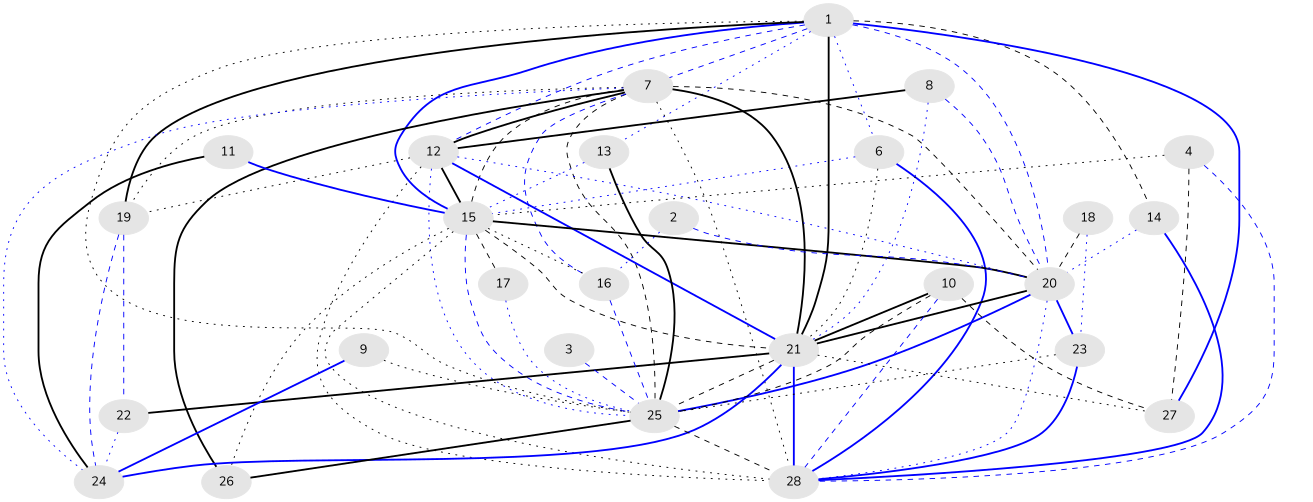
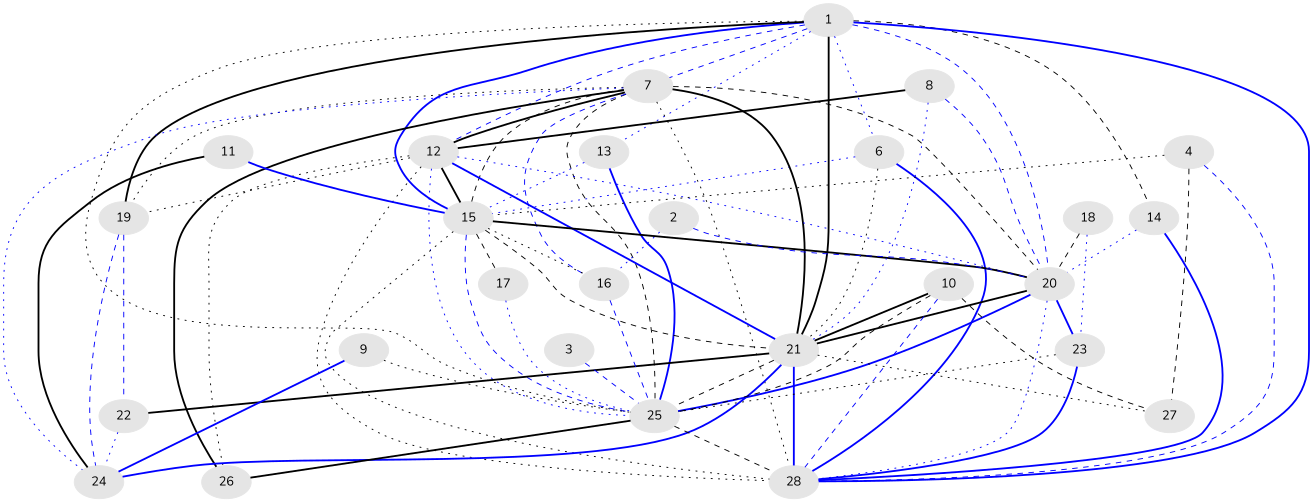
  graph {
    fontname=Nunito
    node [color=gray90 fontname=Nunito style=filled]
    edge [color=blue fontname=Nunito style=dotted weight=1.0]
    1
    6
    7
    12
    13
    14
    15
    19
    20
    21
    25
    28
    16
    24
    26
    17
    22
    23
    27
    2
    3
    4
    8
    9
    10
    11
    18
    1 -- 6
    1 -- 7 [style=dashed weight=2.0]
    1 -- 12 [style=dashed]
    1 -- 13
    1 -- 14 [color=black style=dashed]
    1 -- 15 [style=bold]
    1 -- 19 [color=black style=bold]
    1 -- 20 [style=dashed]
    1 -- 21 [color=black style=bold]
    1 -- 25 [color=black]
-   1 -- 27 [style=bold weight=2.0]
+   1 -- 28 [style=bold weight=2.0]
    6 -- 15
    6 -- 21 [color=black]
    6 -- 28 [style=bold]
    7 -- 12 [color=black style=bold weight=2.0]
    7 -- 15 [color=black style=dashed weight=2.0]
    7 -- 19 [color=black]
    7 -- 20 [color=black style=dashed weight=4.0]
    7 -- 21 [color=black style=bold weight=2.0]
    7 -- 25 [color=black style=dashed weight=3.0]
    7 -- 28 [color=black weight=4.0]
    7 -- 16 [style=dashed weight=2.0]
    7 -- 24
    7 -- 26 [color=black style=bold]
    12 -- 15 [color=black style=bold]
    12 -- 19 [color=black]
    12 -- 20
    12 -- 21 [style=bold]
    12 -- 25 [weight=2.0]
    12 -- 28 [color=black weight=2.0]
-   15 -- 26 [color=black]
+   12 -- 26 [color=black]
    13 -- 15
-   13 -- 25 [color=black style=bold]
+   13 -- 25 [style=bold]
    14 -- 20
    14 -- 28 [style=bold]
    15 -- 20 [color=black style=bold]
    15 -- 21 [color=black style=dashed weight=2.0]
    15 -- 25 [style=dashed]
    15 -- 28 [color=black weight=2.0]
    15 -- 16 [color=black]
    15 -- 17 [color=black style=dashed]
    19 -- 24 [style=dashed]
    19 -- 22 [style=dashed]
    20 -- 21 [color=black style=bold weight=2.0]
    20 -- 25 [style=bold]
    20 -- 28 [weight=2.0]
    20 -- 23 [style=bold weight=2.0]
    21 -- 25 [color=black style=dashed]
    21 -- 28 [style=bold weight=2.0]
    21 -- 24 [style=bold]
    21 -- 22 [color=black style=bold]
    21 -- 27 [color=black]
    25 -- 28 [color=black style=dashed weight=2.0]
    25 -- 26 [color=black style=bold]
    16 -- 25 [style=dashed]
    17 -- 25
    22 -- 24
    23 -- 25 [color=black]
    23 -- 28 [style=bold]
    2 -- 20 [style=dashed]
    2 -- 16
    3 -- 25 [style=dashed]
    4 -- 15 [color=black]
    4 -- 28 [style=dashed]
    4 -- 27 [color=black style=dashed]
    8 -- 12 [color=black style=bold]
    8 -- 20 [style=dashed]
    8 -- 21
    9 -- 25 [color=black]
    9 -- 24 [style=bold]
    10 -- 21 [color=black style=bold]
    10 -- 25 [color=black style=dashed]
    10 -- 28 [style=dashed weight=2.0]
    10 -- 27 [color=black style=dashed]
    11 -- 15 [style=bold]
    11 -- 24 [color=black style=bold]
    18 -- 20 [color=black style=dashed]
    18 -- 23
  }
